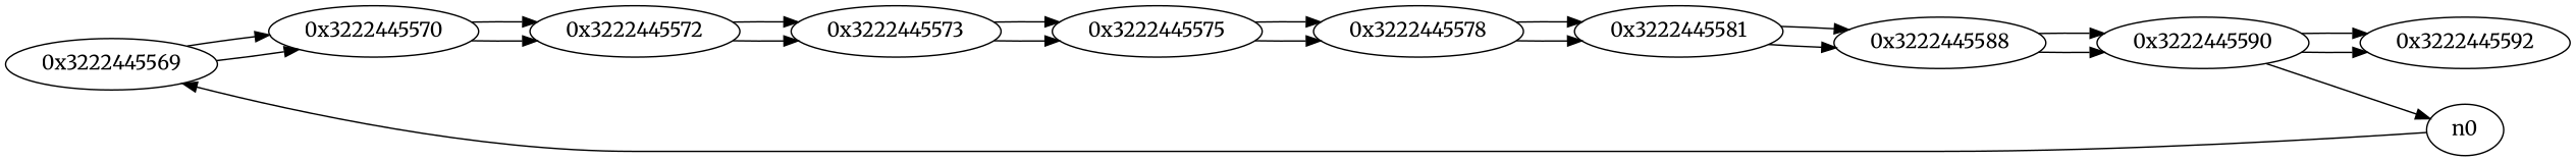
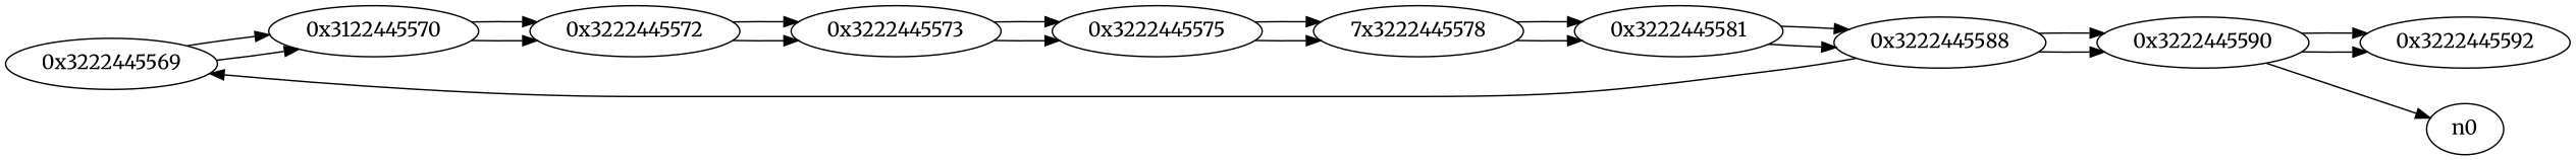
  digraph {
    fontname=Merriweather
    rankdir=LR
    node [fontname=Merriweather]
    edge [fontname=Merriweather]
    n1 [label="0x3222445569"]
-   n2 [label="0x3222445570"]
+   n2 [label="0x3122445570"]
    n3 [label="0x3222445572"]
    n4 [label="0x3222445573"]
    n5 [label="0x3222445575"]
-   n6 [label="0x3222445578"]
+   n6 [label="7x3222445578"]
    n7 [label="0x3222445581"]
    n8 [label="0x3222445588"]
    n9 [label="0x3222445590"]
    n10 [label="0x3222445592"]
    n0
    n1 -> n2
    n1 -> n2
    n2 -> n3
    n2 -> n3
    n3 -> n4
    n3 -> n4
    n4 -> n5
    n4 -> n5
    n5 -> n6
    n5 -> n6
    n6 -> n7
    n6 -> n7
    n7 -> n8
    n7 -> n8
    n8 -> n9
    n8 -> n9
    n9 -> n10
    n9 -> n10
    n9 -> n0
-   n0 -> n1
+   n8 -> n1
  }
